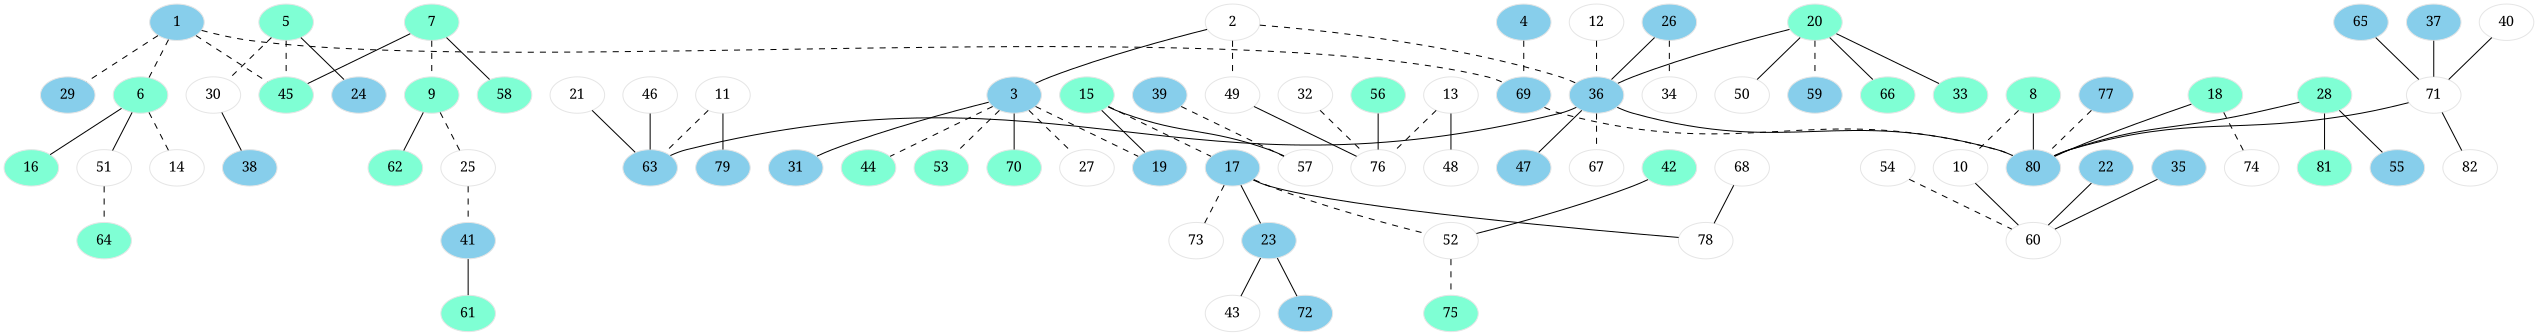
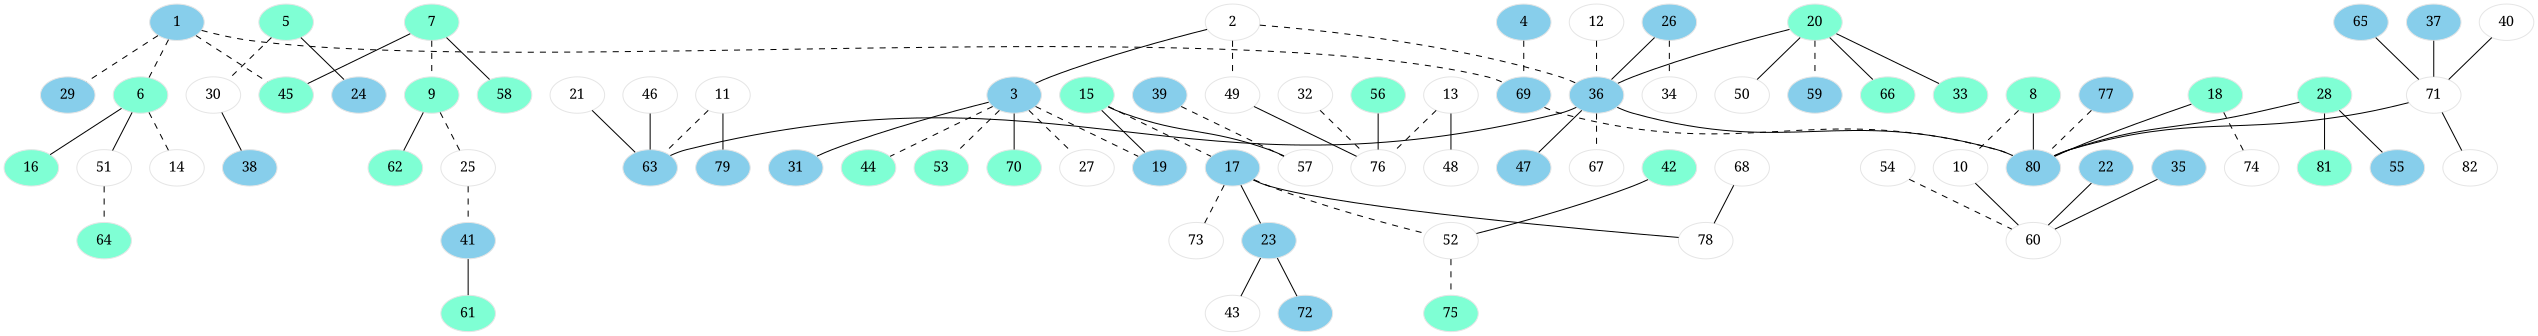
  graph {
    fontname="Noto Serif"
    node [color=gray90 fillcolor=white fontname="Noto Serif" style=filled]
    edge [fontname="Noto Serif" style=solid weight=1.0]
    1 [fillcolor=skyblue]
    6 [fillcolor=aquamarine]
    29 [fillcolor=skyblue]
    45 [fillcolor=aquamarine]
    69 [fillcolor=skyblue]
    14
    16 [fillcolor=aquamarine]
    51
    80 [fillcolor=skyblue]
    3 [fillcolor=skyblue]
    2
    36 [fillcolor=skyblue]
    49
    19 [fillcolor=skyblue]
    27
    31 [fillcolor=skyblue]
    44 [fillcolor=aquamarine]
    53 [fillcolor=aquamarine]
    70 [fillcolor=aquamarine]
    63 [fillcolor=skyblue]
    47 [fillcolor=skyblue]
    67
    76
    4 [fillcolor=skyblue]
    5 [fillcolor=aquamarine]
    24 [fillcolor=skyblue]
    30
    38 [fillcolor=skyblue]
    64 [fillcolor=aquamarine]
    7 [fillcolor=aquamarine]
    9 [fillcolor=aquamarine]
    58 [fillcolor=aquamarine]
    25
    62 [fillcolor=aquamarine]
    8 [fillcolor=aquamarine]
    10
    60
    41 [fillcolor=skyblue]
    11
    79 [fillcolor=skyblue]
    12
    13
    48
    15 [fillcolor=aquamarine]
    17 [fillcolor=skyblue]
    57
    23 [fillcolor=skyblue]
    52
    73
    78
    43
    72 [fillcolor=skyblue]
    75 [fillcolor=aquamarine]
    18 [fillcolor=aquamarine]
    74
    20 [fillcolor=aquamarine]
    33 [fillcolor=aquamarine]
    50
    59 [fillcolor=skyblue]
    66 [fillcolor=aquamarine]
    21
    22 [fillcolor=skyblue]
    61 [fillcolor=aquamarine]
    26 [fillcolor=skyblue]
    34
    28 [fillcolor=aquamarine]
    55 [fillcolor=skyblue]
    81 [fillcolor=aquamarine]
    32
    35 [fillcolor=skyblue]
    37 [fillcolor=skyblue]
    71
    82
    39 [fillcolor=skyblue]
    40
    42 [fillcolor=aquamarine]
    46
    54
    56 [fillcolor=aquamarine]
    65 [fillcolor=skyblue]
    68
    77 [fillcolor=skyblue]
    1 -- 6 [style=dashed]
    1 -- 29 [style=dashed]
    1 -- 45 [style=dashed]
    1 -- 69 [style=dashed]
    6 -- 14 [style=dashed]
    6 -- 16
    6 -- 51
    69 -- 80 [style=dashed]
    51 -- 64 [style=dashed]
    3 -- 19 [style=dashed]
    3 -- 27 [style=dashed]
    3 -- 31
    3 -- 44 [style=dashed]
    3 -- 53 [style=dashed]
    3 -- 70
    2 -- 3
    2 -- 36 [style=dashed]
    2 -- 49 [style=dashed]
    36 -- 80
    36 -- 63
    36 -- 47
    36 -- 67 [style=dashed]
    49 -- 76
    4 -- 69 [style=dashed]
-   5 -- 45 [style=dashed]
    5 -- 24
    5 -- 30 [style=dashed]
    30 -- 38
    7 -- 45
    7 -- 9 [style=dashed]
    7 -- 58
    9 -- 25 [style=dashed]
    9 -- 62
    25 -- 41 [style=dashed]
    8 -- 80
    8 -- 10 [style=dashed]
    10 -- 60
    41 -- 61
    11 -- 63 [style=dashed]
    11 -- 79
    12 -- 36 [style=dashed]
    13 -- 76 [style=dashed]
    13 -- 48
    15 -- 19
    15 -- 17 [style=dashed]
    15 -- 57
    17 -- 23
    17 -- 52 [style=dashed]
    17 -- 73 [style=dashed]
    17 -- 78
    23 -- 43
    23 -- 72
    52 -- 75 [style=dashed]
    18 -- 80
    18 -- 74 [style=dashed]
    20 -- 36
    20 -- 33
    20 -- 50
    20 -- 59 [style=dashed]
    20 -- 66
    21 -- 63
    22 -- 60
    26 -- 36
    26 -- 34 [style=dashed]
    28 -- 80
    28 -- 55
    28 -- 81
    32 -- 76 [style=dashed]
    35 -- 60
    37 -- 71
    71 -- 80
    71 -- 82
    39 -- 57 [style=dashed]
    40 -- 71
    42 -- 52
    46 -- 63
    54 -- 60 [style=dashed]
    56 -- 76
    65 -- 71
    68 -- 78
    77 -- 80 [style=dashed]
  }
